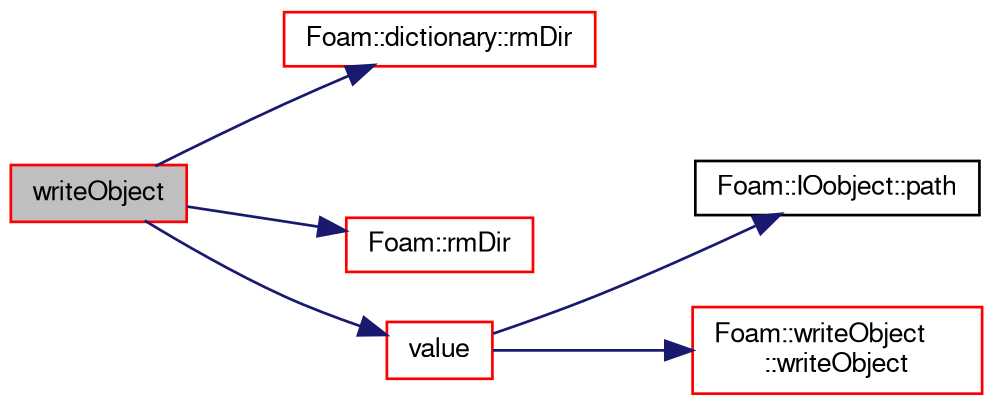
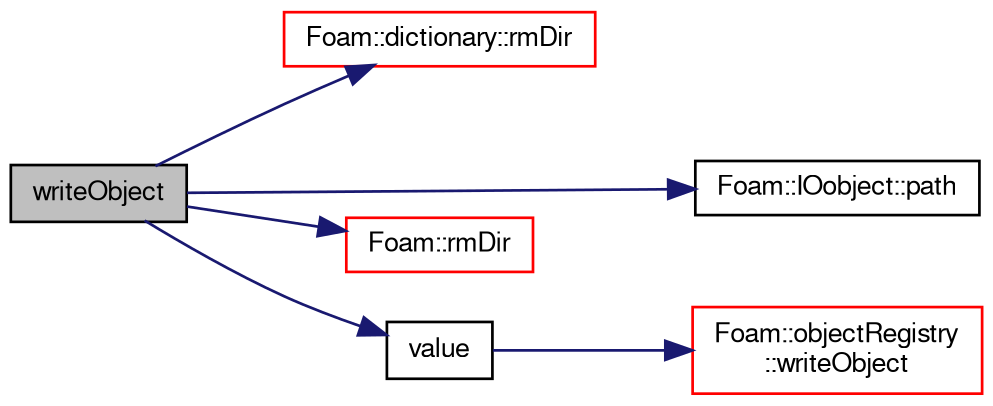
  digraph {
    rankdir=LR
    node [color=black fontname=FreeSans fontsize=10 shape=record]
    edge [color=midnightblue fontname=FreeSans fontsize=10 labelfontname=FreeSans labelfontsize=10 style=solid]
-   n1 [color=red fillcolor=grey75 fontcolor=black height=0.2 label=writeObject style=filled width=0.4]
+   n1 [fillcolor=grey75 fontcolor=black height=0.2 label=writeObject style=filled width=0.4]
    n2 [color=red height=0.2 label="Foam::dictionary::rmDir" width=0.4]
    n3 [height=0.2 label="Foam::IOobject::path" width=0.4]
    n4 [color=red height=0.2 label="Foam::rmDir" width=0.4]
-   n5 [color=red height=0.2 label=value width=0.4]
-   n6 [color=red height=0.2 label="Foam::writeObject\l::writeObject" width=0.4]
+   n5 [height=0.2 label=value width=0.4]
+   n6 [color=red height=0.2 label="Foam::objectRegistry\l::writeObject" width=0.4]
    n1 -> n2
-   n5 -> n3
+   n1 -> n3
    n1 -> n4
    n1 -> n5
    n5 -> n6
  }
